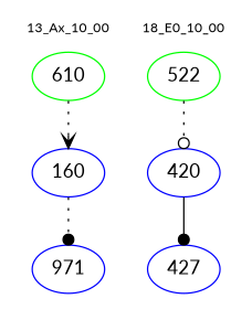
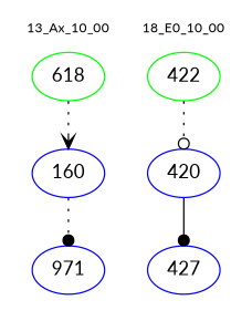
  digraph {
    fontname=Lato
    node [color=blue fontname=Lato]
    edge [arrowhead=dot color=black fontname=Lato style=dotted]
-   n1 [color=green label=610]
+   n1 [color=green label=618]
    n2 [label=160]
    n3 [label=971]
-   n4 [color=green label=522]
+   n4 [color=green label=422]
    n5 [label=420]
    n6 [label=427]
    subgraph cluster_1 {
      color=white
      fontsize=10
      label="13_Ax_10_00"
      n1
      n2
      n3
    }
    subgraph cluster_2 {
      color=white
      fontsize=10
      label="18_E0_10_00"
      n4
      n5
      n6
    }
    n1 -> n2 [arrowhead=vee]
    n2 -> n3
    n4 -> n5 [arrowhead=odot]
    n5 -> n6 [style=solid]
  }
